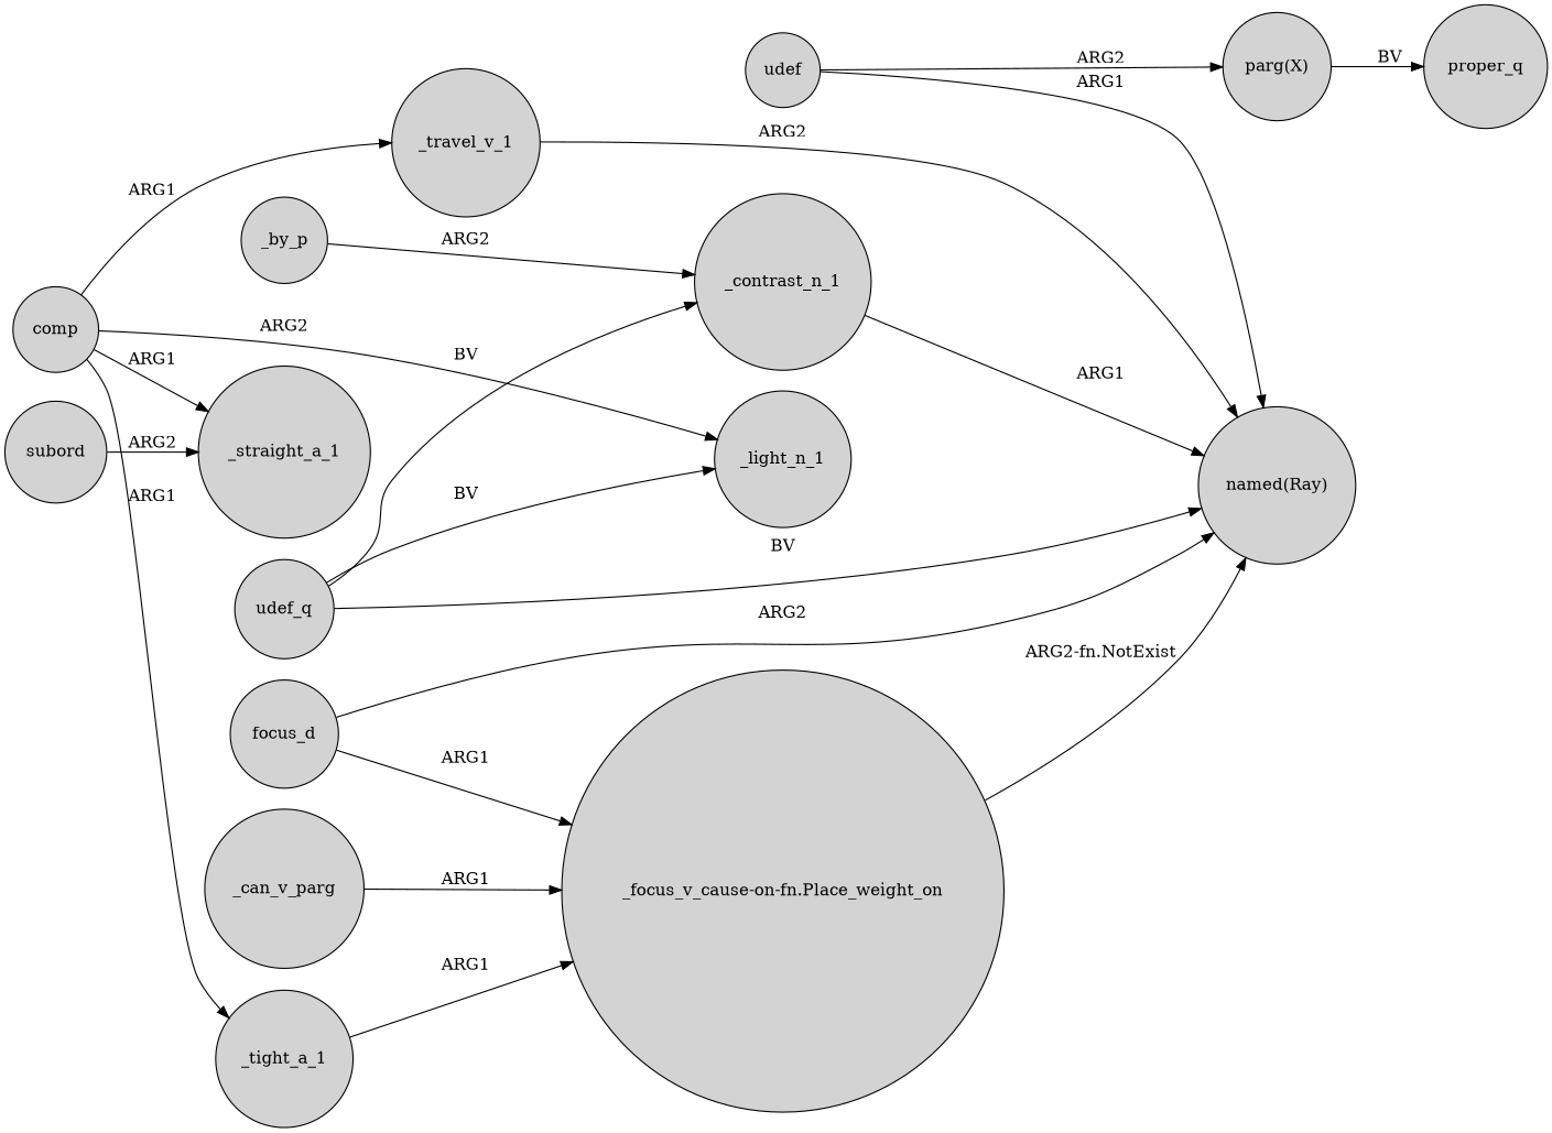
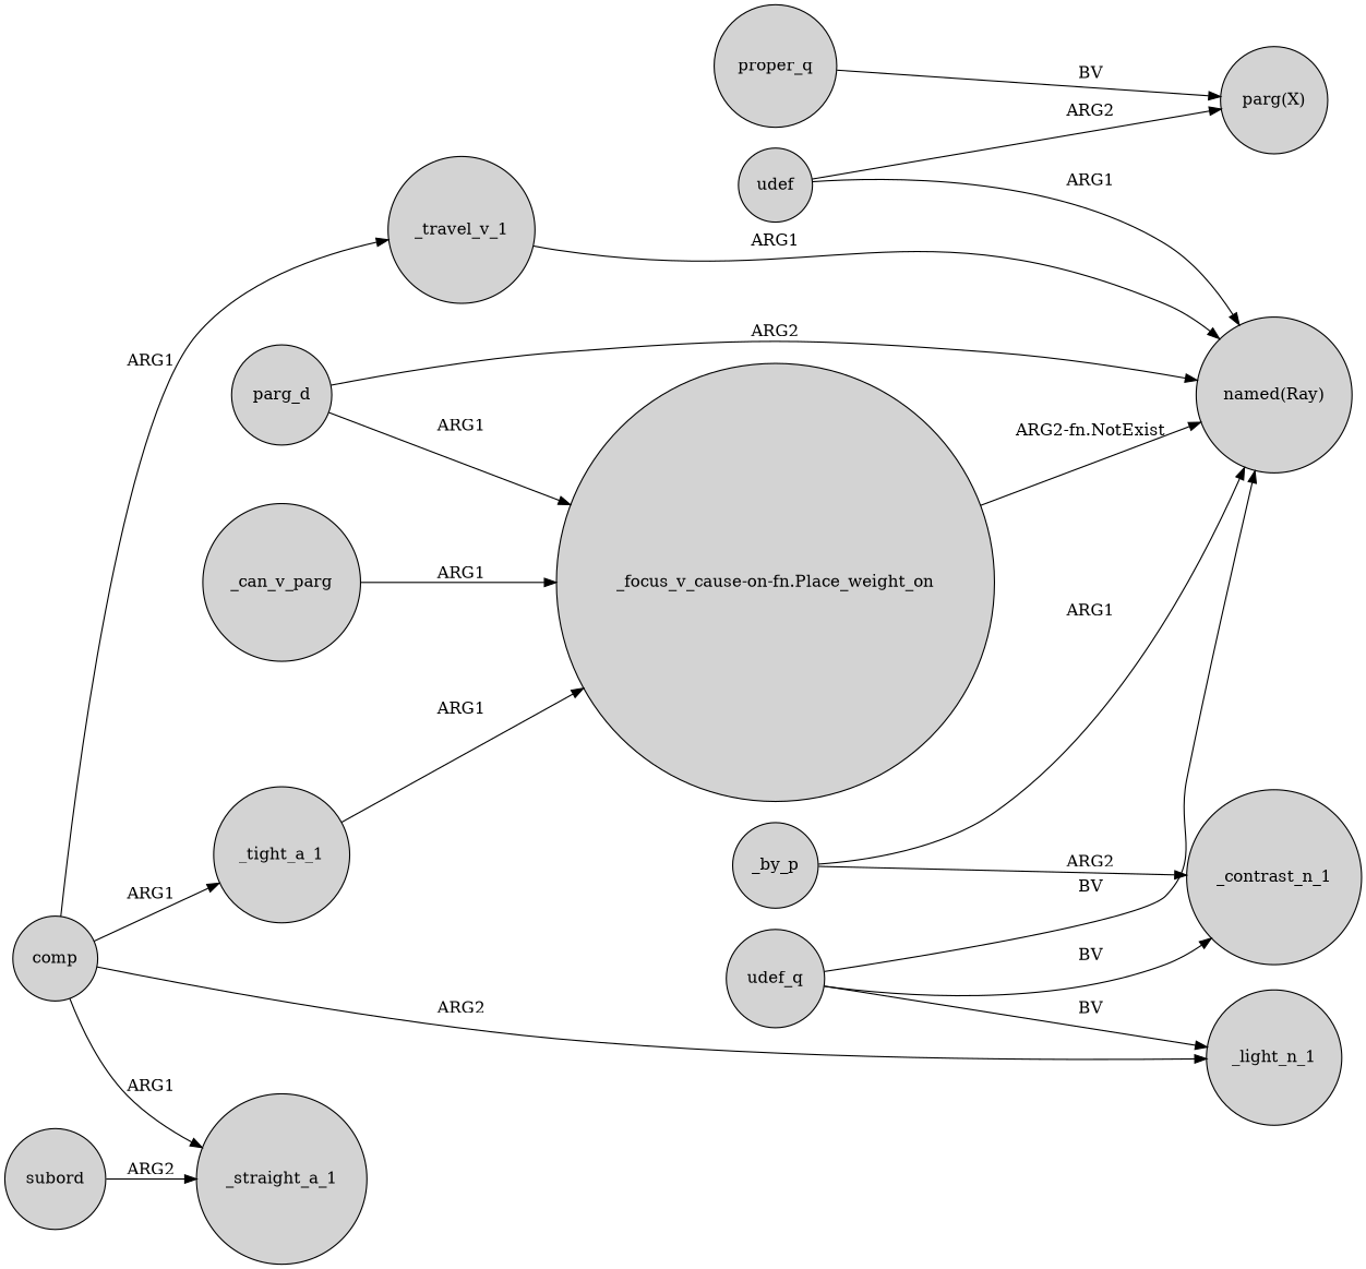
  digraph {
    rankdir=LR
    node [shape=circle style=filled]
    n1 [label=udef]
    "named(Ray)"
    n3 [label="parg(X)"]
    n4 [label=_can_v_parg]
    "_focus_v_cause-on-fn.Place_weight_on"
    comp
    _straight_a_1
    _tight_a_1
    _light_n_1
    _travel_v_1
    subord
-   parg_d [label=focus_d]
+   parg_d
    _by_p
    _contrast_n_1
    proper_q
    udef_q
    n1 -> "named(Ray)" [label=ARG1]
    n1 -> n3 [label=ARG2]
    n4 -> "_focus_v_cause-on-fn.Place_weight_on" [label=ARG1]
    "_focus_v_cause-on-fn.Place_weight_on" -> "named(Ray)" [label="ARG2-fn.NotExist"]
    comp -> _straight_a_1 [label=ARG1]
    comp -> _tight_a_1 [label=ARG1]
    comp -> _light_n_1 [label=ARG2]
    comp -> _travel_v_1 [label=ARG1]
    _tight_a_1 -> "_focus_v_cause-on-fn.Place_weight_on" [label=ARG1]
-   _travel_v_1 -> "named(Ray)" [label=ARG2]
+   _travel_v_1 -> "named(Ray)" [label=ARG1]
    subord -> _straight_a_1 [label=ARG2]
    parg_d -> "named(Ray)" [label=ARG2]
    parg_d -> "_focus_v_cause-on-fn.Place_weight_on" [label=ARG1]
-   _contrast_n_1 -> "named(Ray)" [label=ARG1]
+   _by_p -> "named(Ray)" [label=ARG1]
    _by_p -> _contrast_n_1 [label=ARG2]
-   n3 -> proper_q [label=BV]
+   proper_q -> n3 [label=BV]
    udef_q -> "named(Ray)" [label=BV]
    udef_q -> _light_n_1 [label=BV]
    udef_q -> _contrast_n_1 [label=BV]
  }
